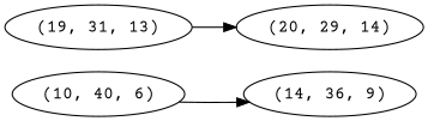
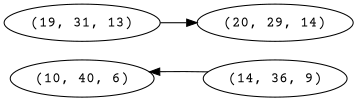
  digraph {
    fontname="Courier Prime"
    rankdir=LR
    node [fontname="Courier Prime"]
    edge [fontname="Courier Prime"]
    "(10, 40, 6)"
    "(14, 36, 9)"
    "(19, 31, 13)"
    "(20, 29, 14)"
-   "(10, 40, 6)" -> "(14, 36, 9)"
+   "(14, 36, 9)" -> "(10, 40, 6)"
    "(19, 31, 13)" -> "(20, 29, 14)"
  }
